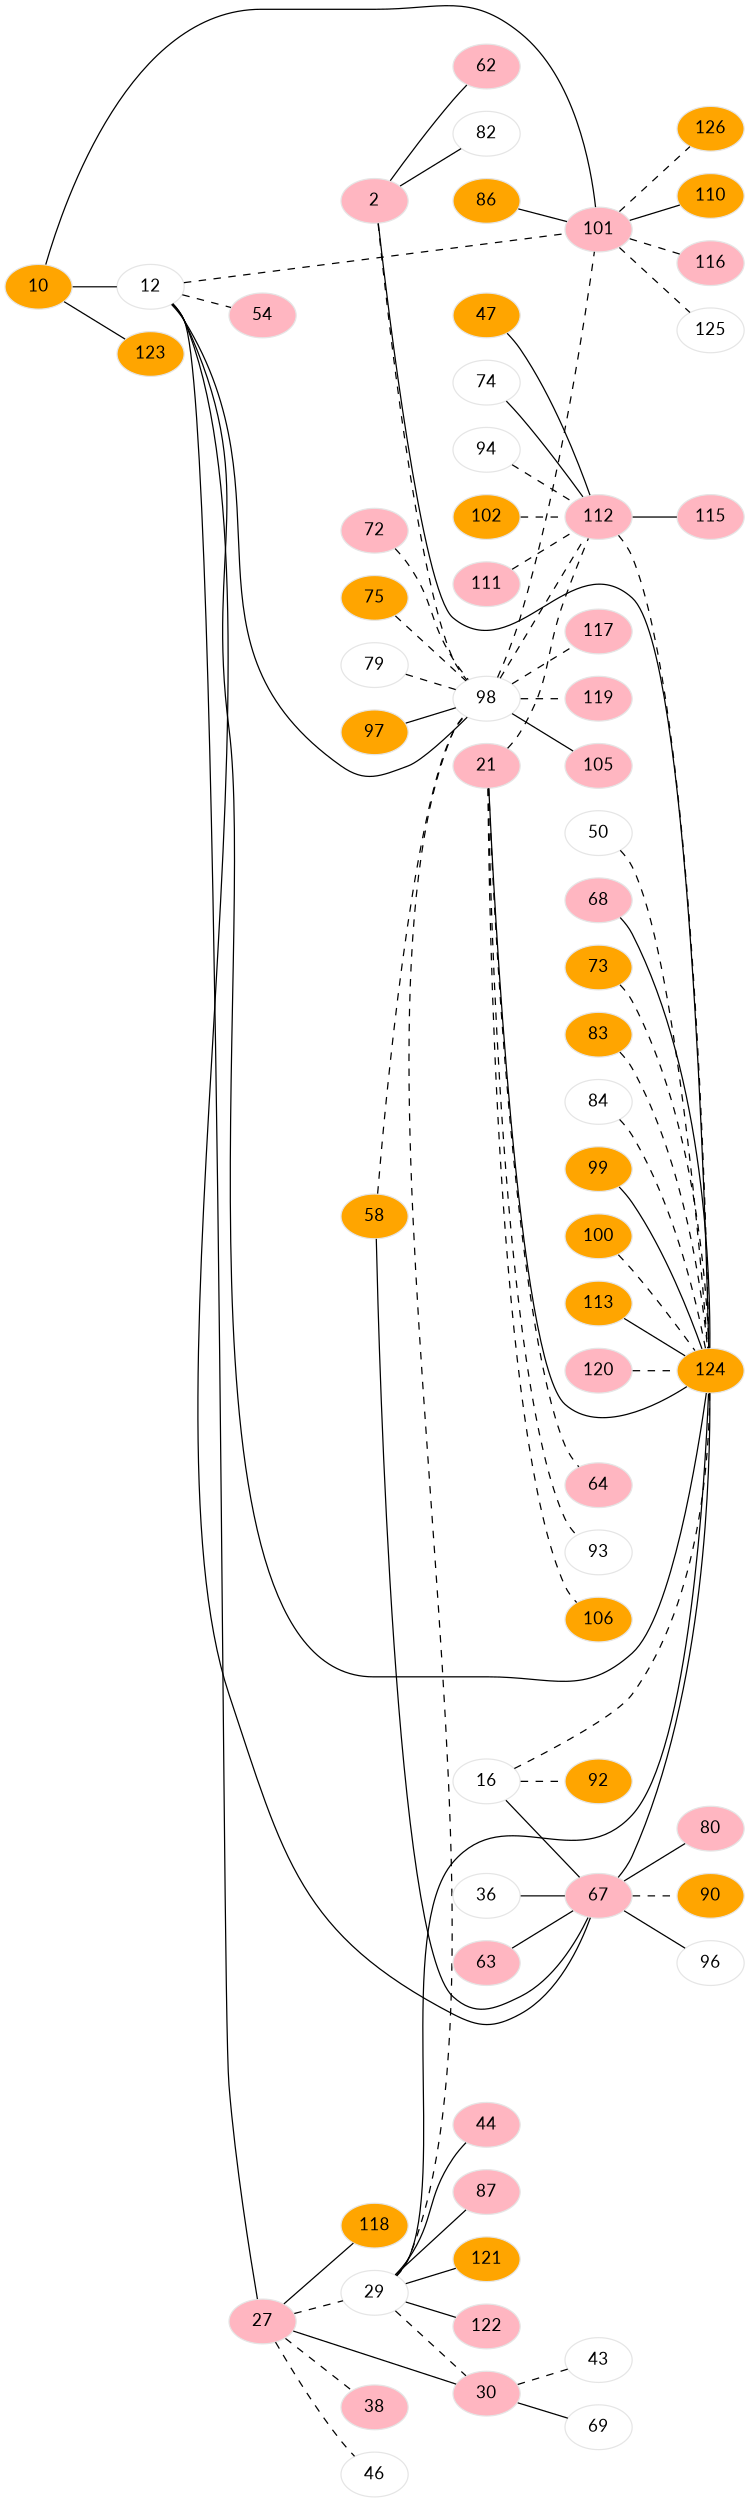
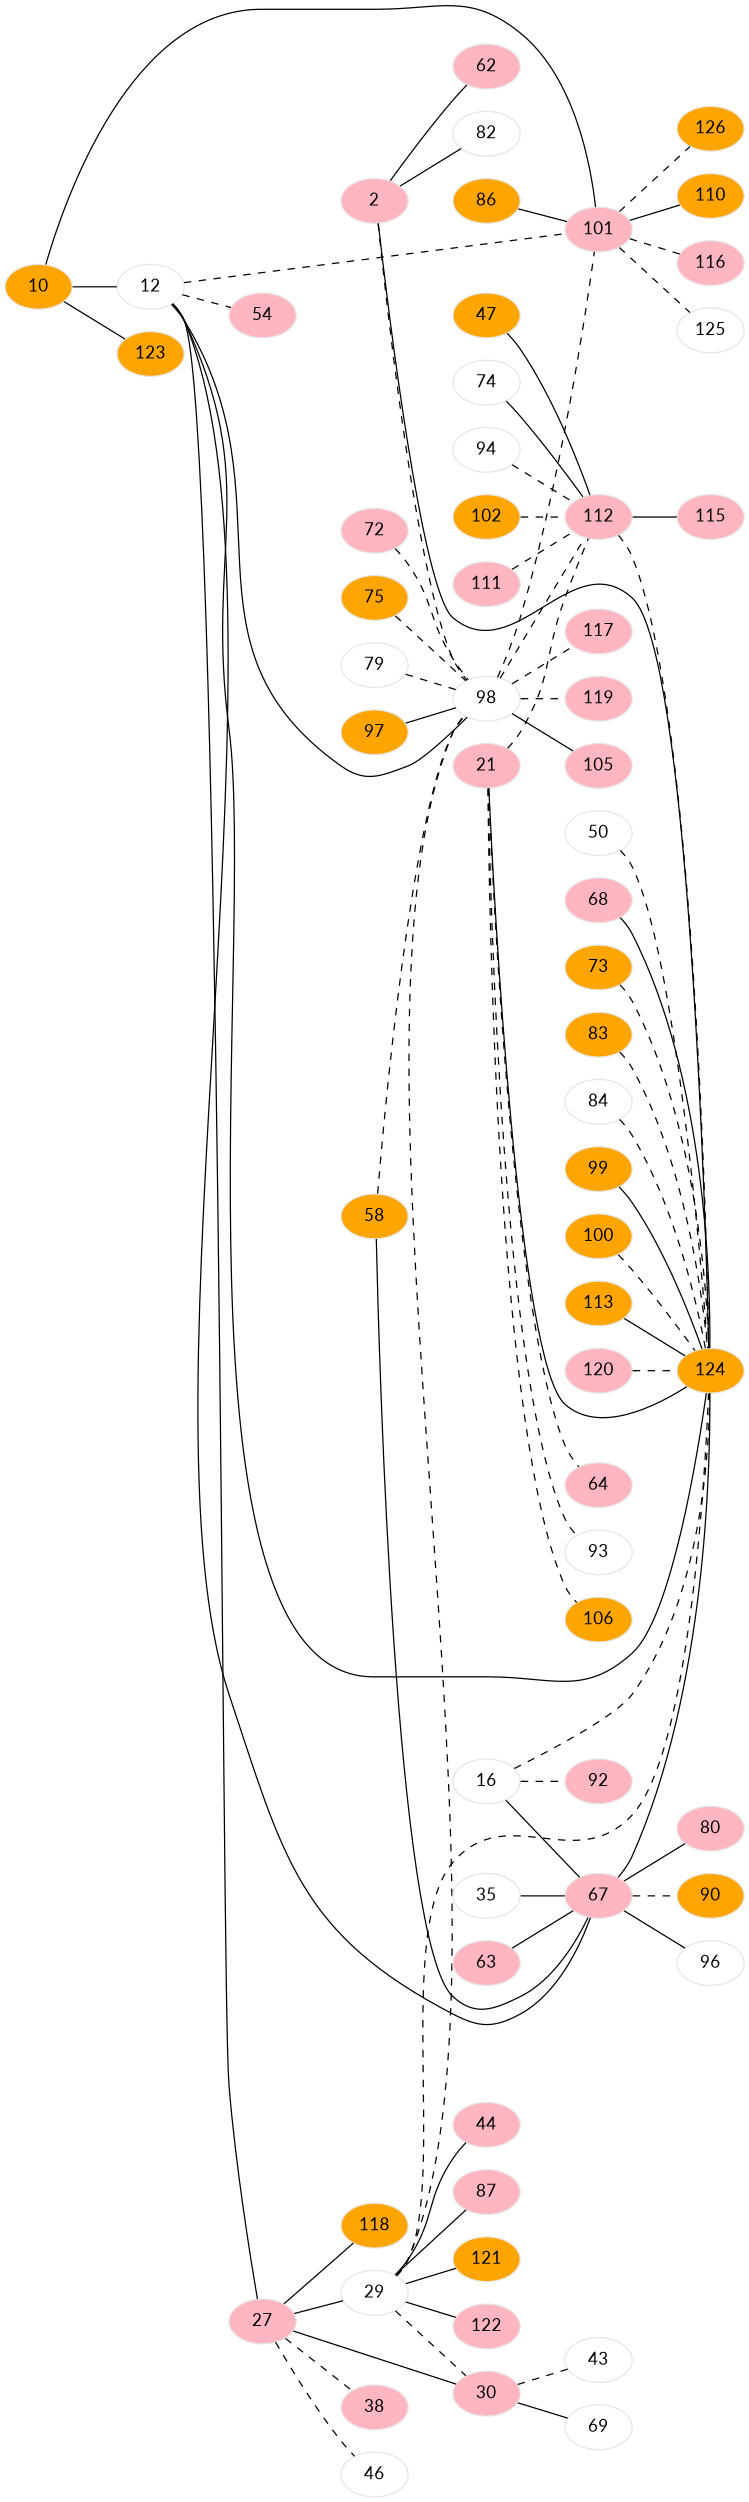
  graph {
    fontname=Lato
    rankdir=LR
    node [color=gray90 fillcolor=lightpink fontname=Lato style=filled]
    edge [fontname=Lato style=dashed]
    2 [super="+1"]
    62
    82 [fillcolor=white]
    98 [fillcolor=white super="+52+31+33+41+56+57"]
    124 [fillcolor=orange super="+104+60+45+65"]
    101 [super="+11+49+70+77+78"]
    112 [super="+85+103+109+24"]
    105
    117
    119
    10 [fillcolor=orange super="+9"]
    12 [fillcolor=white super="+8"]
    123 [fillcolor=orange]
    27 [super="+26"]
    54
    67 [super="+17"]
    110 [fillcolor=orange super="+108"]
    116
    125 [fillcolor=white super="+114"]
    126 [fillcolor=orange]
    29 [fillcolor=white super="+25"]
    30 [super="+28"]
    38
    46 [fillcolor=white]
    118 [fillcolor=orange super="+88"]
    80
    90 [fillcolor=orange]
    96 [fillcolor=white]
    16 [fillcolor=white super="+14"]
-   92 [fillcolor=orange]
+   92
    21 [super="+20"]
    64
    93 [fillcolor=white]
    106 [fillcolor=orange]
    115 [super="+71"]
    44
    87 [super="+81"]
    121 [fillcolor=orange super="+91"]
    122
    43 [fillcolor=white]
    69 [fillcolor=white]
-   36 [fillcolor=white]
+   36 [fillcolor=white label=35]
    47 [fillcolor=orange]
    50 [fillcolor=white]
    58 [fillcolor=orange]
    63
    68
    72
    73 [fillcolor=orange]
    74 [fillcolor=white]
    75 [fillcolor=orange]
    79 [fillcolor=white super="+66"]
    83 [fillcolor=orange]
    84 [fillcolor=white]
    86 [fillcolor=orange]
    94 [fillcolor=white]
    97 [fillcolor=orange]
    99 [fillcolor=orange]
    100 [fillcolor=orange]
    102 [fillcolor=orange super="+40"]
    111
    113 [fillcolor=orange]
    120
    2 -- 62 [style=solid]
    2 -- 82 [style=solid]
    2 -- 98 [weight=8]
    2 -- 124 [style=solid weight=2]
    98 -- 101
    98 -- 112 [weight=3]
    98 -- 105 [style=solid]
    98 -- 117
    98 -- 119
    101 -- 110 [style=solid]
    101 -- 116
    101 -- 125
    101 -- 126
    112 -- 124 [weight=6]
    112 -- 115 [style=solid]
    10 -- 101 [style=solid weight=4]
    10 -- 12 [style=solid weight=4]
    10 -- 123 [style=solid]
    12 -- 98 [style=solid]
    12 -- 124 [style=solid weight=3]
    12 -- 101 [weight=4]
    12 -- 27 [style=solid]
    12 -- 54
    12 -- 67 [style=solid weight=2]
-   27 -- 29 [weight=4]
+   27 -- 29 [style=solid weight=4]
    27 -- 30 [style=solid weight=4]
    27 -- 38
    27 -- 46
    27 -- 118 [style=solid]
    67 -- 124 [style=solid weight=4]
    67 -- 80 [style=solid]
    67 -- 90
    67 -- 96 [style=solid]
    29 -- 98 [weight=2]
-   29 -- 124 [style=solid weight=3]
+   29 -- 124 [weight=3]
    29 -- 30 [weight=4]
    29 -- 44 [style=solid]
    29 -- 87 [style=solid]
    29 -- 121 [style=solid]
    29 -- 122 [style=solid]
    30 -- 43
    30 -- 69 [style=solid]
    16 -- 124 [weight=4]
    16 -- 67 [style=solid weight=4]
    16 -- 92
    21 -- 124 [style=solid weight=2]
    21 -- 112 [weight=6]
    21 -- 64
    21 -- 93
    21 -- 106
    36 -- 67 [style=solid]
    47 -- 112 [style=solid]
    50 -- 124
    58 -- 98
    58 -- 67 [style=solid]
    63 -- 67 [style=solid]
    68 -- 124 [style=solid]
    72 -- 98
    73 -- 124
    74 -- 112 [style=solid]
    75 -- 98
    79 -- 98
    83 -- 124
    84 -- 124
    86 -- 101 [style=solid]
    94 -- 112
    97 -- 98 [style=solid]
    99 -- 124 [style=solid]
    100 -- 124
    102 -- 112
    111 -- 112
    113 -- 124 [style=solid]
    120 -- 124
  }
